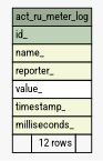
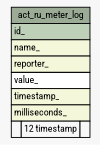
  digraph {
    bgcolor="#f7f7f7"
    fontname="Roboto Condensed"
    fontsize=11
    nodesep=0.18
    rankdir=RL
    ranksep=0.46
-   n1 [fontname="Roboto Condensed" fontsize=11 label=<     <TABLE BORDER="0" CELLBORDER="1" CELLSPACING="0" BGCOLOR="#ffffff">       <TR><TD COLSPAN="3" BGCOLOR="#9bab96" ALIGN="CENTER">act_ru_meter_log</TD></TR>       <TR><TD PORT="id_" COLSPAN="3" BGCOLOR="#bed1b8" ALIGN="LEFT">id_</TD></TR>       <TR><TD PORT="name_" COLSPAN="3" BGCOLOR="#f4f7da" ALIGN="LEFT">name_</TD></TR>       <TR><TD PORT="reporter_" COLSPAN="3" BGCOLOR="#f4f7da" ALIGN="LEFT">reporter_</TD></TR>       <TR><TD PORT="value_" COLSPAN="3" ALIGN="LEFT">value_</TD></TR>       <TR><TD PORT="timestamp_" COLSPAN="3" BGCOLOR="#f4f7da" ALIGN="LEFT">timestamp_</TD></TR>       <TR><TD PORT="milliseconds_" COLSPAN="3" BGCOLOR="#f4f7da" ALIGN="LEFT">milliseconds_</TD></TR>       <TR><TD ALIGN="LEFT" BGCOLOR="#f7f7f7">  </TD><TD ALIGN="RIGHT" BGCOLOR="#f7f7f7">12 rows</TD><TD ALIGN="RIGHT" BGCOLOR="#f7f7f7">  </TD></TR>     </TABLE>> shape=plaintext]
+   n1 [fontname="Roboto Condensed" fontsize=11 label=<     <TABLE BORDER="0" CELLBORDER="1" CELLSPACING="0" BGCOLOR="#ffffff">       <TR><TD COLSPAN="3" BGCOLOR="#9bab96" ALIGN="CENTER">act_ru_meter_log</TD></TR>       <TR><TD PORT="id_" COLSPAN="3" BGCOLOR="#bed1b8" ALIGN="LEFT">id_</TD></TR>       <TR><TD PORT="name_" COLSPAN="3" BGCOLOR="#f4f7da" ALIGN="LEFT">name_</TD></TR>       <TR><TD PORT="reporter_" COLSPAN="3" BGCOLOR="#f4f7da" ALIGN="LEFT">reporter_</TD></TR>       <TR><TD PORT="value_" COLSPAN="3" ALIGN="LEFT">value_</TD></TR>       <TR><TD PORT="timestamp_" COLSPAN="3" BGCOLOR="#f4f7da" ALIGN="LEFT">timestamp_</TD></TR>       <TR><TD PORT="milliseconds_" COLSPAN="3" BGCOLOR="#f4f7da" ALIGN="LEFT">milliseconds_</TD></TR>       <TR><TD ALIGN="LEFT" BGCOLOR="#f7f7f7">  </TD><TD ALIGN="RIGHT" BGCOLOR="#f7f7f7">12 timestamp</TD><TD ALIGN="RIGHT" BGCOLOR="#f7f7f7">  </TD></TR>     </TABLE>> shape=plaintext]
  }
